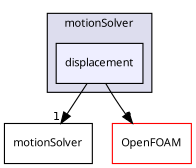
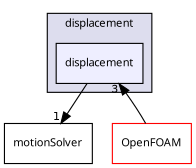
  digraph {
    compound=true
    fontname="Noto Sans"
    node [fontname="Noto Sans" fontsize=10 shape=box]
    edge [fontname="Noto Sans" labeldistance=1.5 labelfontname=Helvetica labelfontsize=10]
    n1 [fillcolor="#eeeeff" label=displacement pencolor=black style=filled]
    n2 [label=motionSolver]
    n3 [color=red label=OpenFOAM]
    subgraph cluster_1 {
      bgcolor="#ddddee"
      fontsize=10
-     label=motionSolver
+     label=displacement
      pencolor=black
      n1
    }
    n1 -> n2 [headlabel=1]
-   n1 -> n3 [headlabel=3]
+   n3 -> n1 [headlabel=3]
  }
